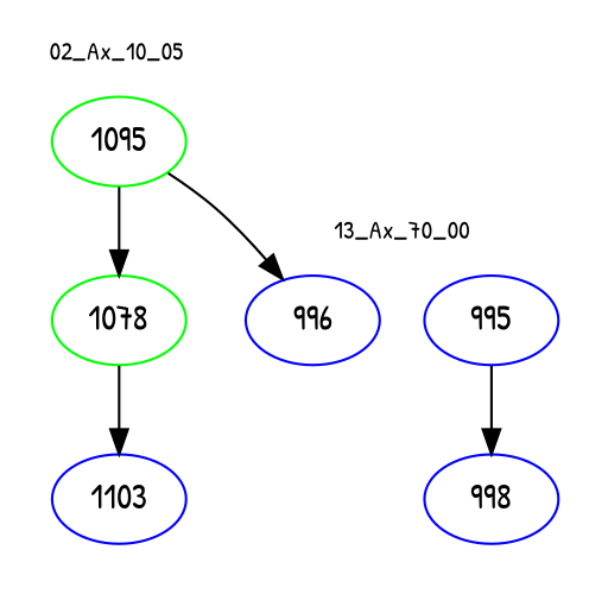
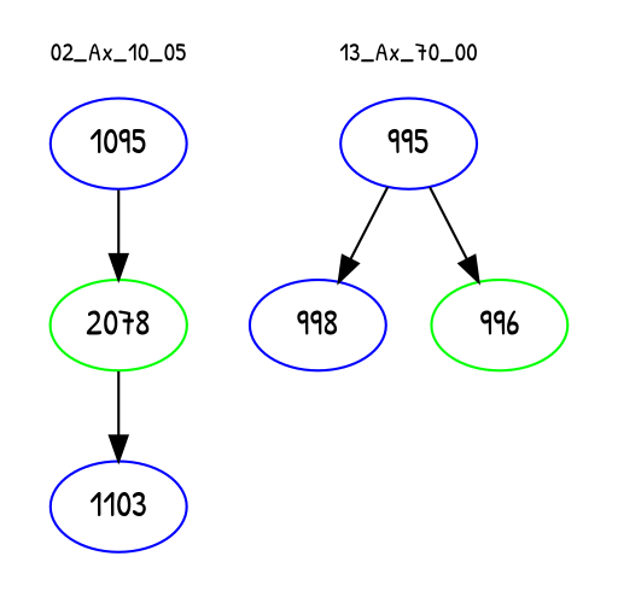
  digraph {
    fontname="Patrick Hand"
    node [color=blue fontname="Patrick Hand"]
    edge [color=black fontname="Patrick Hand"]
-   n1 [color=green label=1095]
-   n2 [color=green label=1078]
+   n1 [label=1095]
+   n2 [color=green label=2078]
    n3 [label=1103]
    n4 [label=995]
    n5 [label=998]
-   n6 [label=996]
+   n6 [color=green label=996]
    subgraph cluster_1 {
      color=white
      fontsize=10
      label="02_Ax_10_05"
      n1
      n2
      n3
    }
    subgraph cluster_2 {
      color=white
      fontsize=10
      label="13_Ax_70_00"
      n4
      n5
      n6
    }
    n1 -> n2
    n2 -> n3
    n4 -> n5
-   n1 -> n6
+   n4 -> n6
  }
